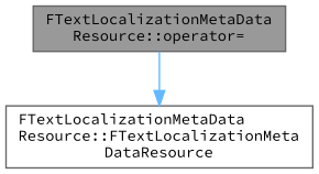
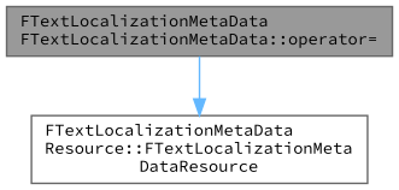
  digraph {
    rankdir=TB
    fontname="Source Code Pro"
    node [fontname="Source Code Pro" fontsize=10 shape=box style=filled]
-   n1 [color=gray40 fillcolor=grey60 fontcolor=black height=0.2 label="FTextLocalizationMetaData\lResource::operator=" width=0.4]
+   n1 [color=gray40 fillcolor=grey60 fontcolor=black height=0.2 label="FTextLocalizationMetaData\lFTextLocalizationMetaData::operator=" width=0.4]
    n2 [color=grey40 fillcolor=white height=0.2 label="FTextLocalizationMetaData\lResource::FTextLocalizationMeta\lDataResource" width=0.4]
    n1 -> n2 [color=steelblue1 fontname="Source Code Pro" fontsize=10 labelfontname=Helvetica labelfontsize=10 style=solid]
  }
